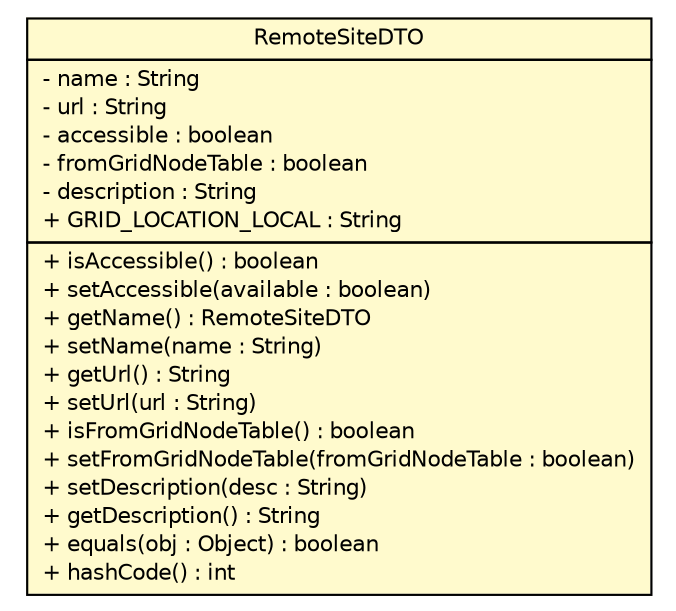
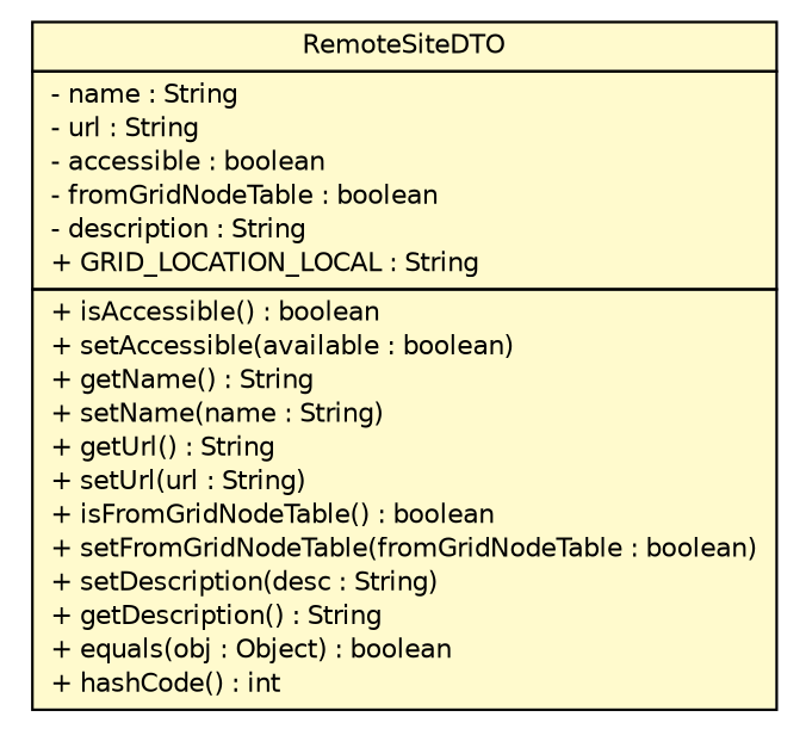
  digraph {
-   n1 [fontcolor=black fontname=Helvetica fontsize=10.0 label=<<table border="0" cellborder="1" cellspacing="0" cellpadding="2" port="p" bgcolor="lemonChiffon" href="./RemoteSiteDTO.html"> 		<tr><td><table border="0" cellspacing="0" cellpadding="1"> 			<tr><td> RemoteSiteDTO </td></tr> 		</table></td></tr> 		<tr><td><table border="0" cellspacing="0" cellpadding="1"> 			<tr><td align="left"> - name : String </td></tr> 			<tr><td align="left"> - url : String </td></tr> 			<tr><td align="left"> - accessible : boolean </td></tr> 			<tr><td align="left"> - fromGridNodeTable : boolean </td></tr> 			<tr><td align="left"> - description : String </td></tr> 			<tr><td align="left"> + GRID_LOCATION_LOCAL : String </td></tr> 		</table></td></tr> 		<tr><td><table border="0" cellspacing="0" cellpadding="1"> 			<tr><td align="left"> + isAccessible() : boolean </td></tr> 			<tr><td align="left"> + setAccessible(available : boolean) </td></tr> 			<tr><td align="left"> + getName() : RemoteSiteDTO </td></tr> 			<tr><td align="left"> + setName(name : String) </td></tr> 			<tr><td align="left"> + getUrl() : String </td></tr> 			<tr><td align="left"> + setUrl(url : String) </td></tr> 			<tr><td align="left"> + isFromGridNodeTable() : boolean </td></tr> 			<tr><td align="left"> + setFromGridNodeTable(fromGridNodeTable : boolean) </td></tr> 			<tr><td align="left"> + setDescription(desc : String) </td></tr> 			<tr><td align="left"> + getDescription() : String </td></tr> 			<tr><td align="left"> + equals(obj : Object) : boolean </td></tr> 			<tr><td align="left"> + hashCode() : int </td></tr> 		</table></td></tr> 		</table>> shape=plaintext]
+   n1 [fontcolor=black fontname=Helvetica fontsize=10.0 label=<<table border="0" cellborder="1" cellspacing="0" cellpadding="2" port="p" bgcolor="lemonChiffon" href="./RemoteSiteDTO.html"> 		<tr><td><table border="0" cellspacing="0" cellpadding="1"> 			<tr><td> RemoteSiteDTO </td></tr> 		</table></td></tr> 		<tr><td><table border="0" cellspacing="0" cellpadding="1"> 			<tr><td align="left"> - name : String </td></tr> 			<tr><td align="left"> - url : String </td></tr> 			<tr><td align="left"> - accessible : boolean </td></tr> 			<tr><td align="left"> - fromGridNodeTable : boolean </td></tr> 			<tr><td align="left"> - description : String </td></tr> 			<tr><td align="left"> + GRID_LOCATION_LOCAL : String </td></tr> 		</table></td></tr> 		<tr><td><table border="0" cellspacing="0" cellpadding="1"> 			<tr><td align="left"> + isAccessible() : boolean </td></tr> 			<tr><td align="left"> + setAccessible(available : boolean) </td></tr> 			<tr><td align="left"> + getName() : String </td></tr> 			<tr><td align="left"> + setName(name : String) </td></tr> 			<tr><td align="left"> + getUrl() : String </td></tr> 			<tr><td align="left"> + setUrl(url : String) </td></tr> 			<tr><td align="left"> + isFromGridNodeTable() : boolean </td></tr> 			<tr><td align="left"> + setFromGridNodeTable(fromGridNodeTable : boolean) </td></tr> 			<tr><td align="left"> + setDescription(desc : String) </td></tr> 			<tr><td align="left"> + getDescription() : String </td></tr> 			<tr><td align="left"> + equals(obj : Object) : boolean </td></tr> 			<tr><td align="left"> + hashCode() : int </td></tr> 		</table></td></tr> 		</table>> shape=plaintext]
  }
